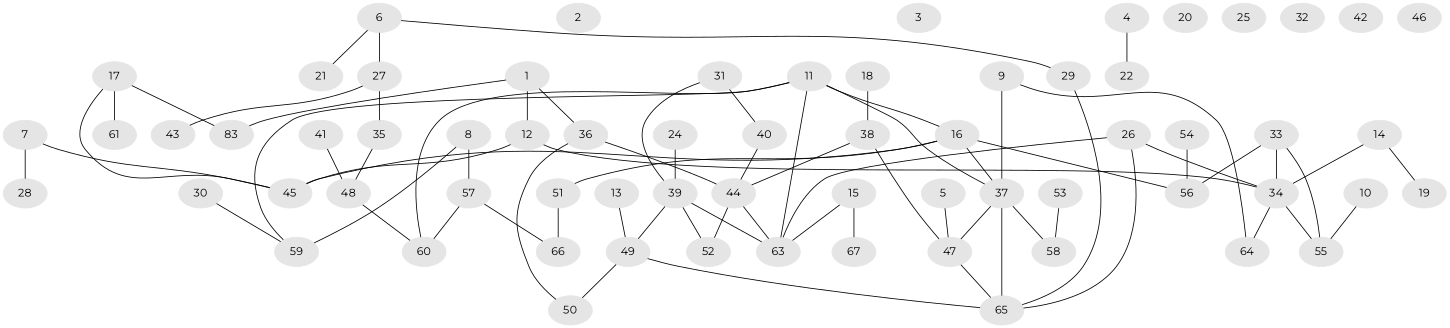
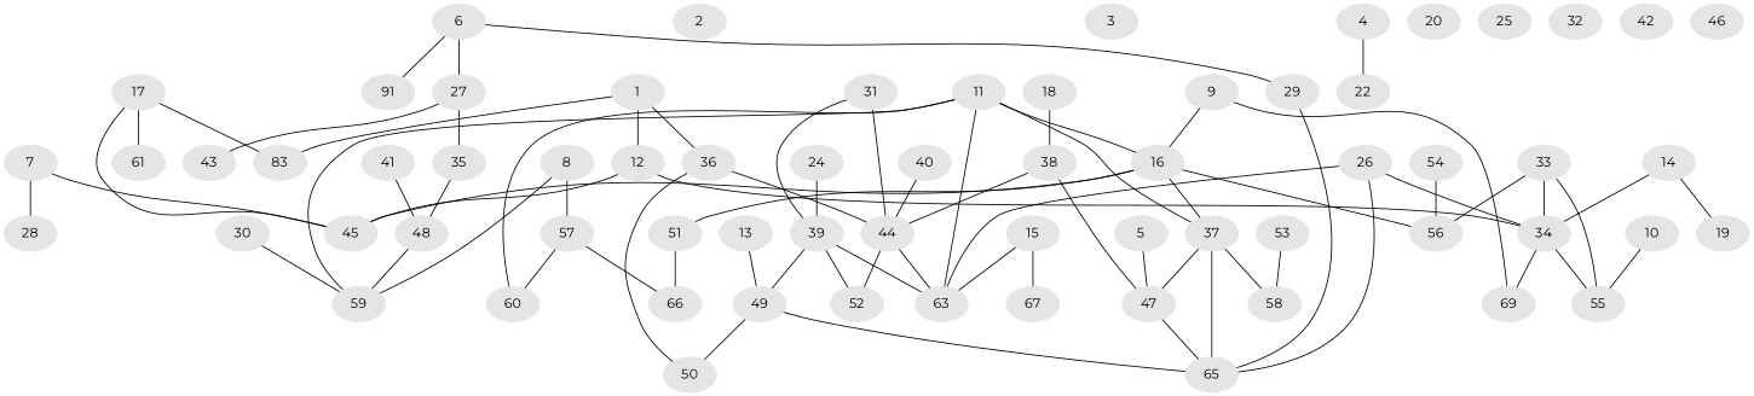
  graph {
    fontname=Montserrat
    node [color=gray90 fontname=Montserrat style=filled]
    edge [fontname=Montserrat]
    1
    12
    n3 [label=83]
    36
    45
    34
    44
    50
    2
    3
    4
    22
    5
    47
    65
    6
-   21
+   21 [label=91]
    27
    29
    35
    43
    7
    28
    8
    57
    59
    60
    66
    9
    37
-   64
+   64 [label=69]
    58
    10
    55
    11
    16
    63
    51
    56
    13
    49
    14
    19
    15
    67
    17
    61
    18
    38
    20
    24
    39
    52
    25
    26
    48
    30
    31
    32
    33
    40
    41
    42
    46
    53
    54
    1 -- 12
    1 -- n3
    1 -- 36
    12 -- 45
    12 -- 34
    36 -- 44
    36 -- 50
    34 -- 64
    34 -- 55
    44 -- 63
    44 -- 52
    4 -- 22
    5 -- 47
    47 -- 65
    6 -- 21
    6 -- 27
    6 -- 29
    27 -- 35
    27 -- 43
    29 -- 65
    35 -- 48
    7 -- 45
    7 -- 28
    8 -- 57
    8 -- 59
    57 -- 60
    57 -- 66
-   9 -- 37
+   9 -- 16
    9 -- 64
    37 -- 47
    37 -- 65
    37 -- 58
    10 -- 55
    11 -- 59
    11 -- 60
    11 -- 37
    11 -- 16
    11 -- 63
    16 -- 45
    16 -- 37
    16 -- 51
    16 -- 56
    51 -- 66
    13 -- 49
    49 -- 50
    49 -- 65
    14 -- 34
    14 -- 19
    15 -- 63
    15 -- 67
    17 -- n3
    17 -- 45
    17 -- 61
    18 -- 38
    38 -- 44
    38 -- 47
    24 -- 39
    39 -- 63
    39 -- 49
    39 -- 52
    26 -- 34
    26 -- 65
    26 -- 63
-   48 -- 60
+   48 -- 59
    30 -- 59
-   31 -- 40
+   31 -- 44
    31 -- 39
    33 -- 34
    33 -- 55
    33 -- 56
    40 -- 44
    41 -- 48
    53 -- 58
    54 -- 56
  }
